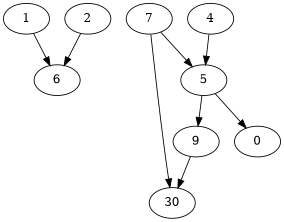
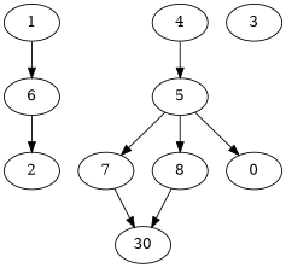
  digraph {
    node [alpha=0.09]
    1 [alpha=0.10 expect_size=47884288]
    6 [alpha=0.11 expect_size=40801280]
    7 [alpha=0.13 expect_size=41836544]
    n4 [alpha=0.12 expect_size=29680640 label=30]
-   8 [alpha=0.17 expect_size=22839296 label=9]
+   8 [alpha=0.17 expect_size=22839296]
    2 [alpha=0.19 expect_size=23694336]
+   3 [expect_size=28516352]
    4 [alpha=0.16 expect_size=30544896]
    5 [expect_size=20930560]
    n10 [alpha=0.00 expect_size=35785728 label=0]
    1 -> 6
    7 -> n4
    8 -> n4
-   2 -> 6
+   6 -> 2
    4 -> 5
-   7 -> 5
+   5 -> 7
    5 -> 8
    5 -> n10
  }
